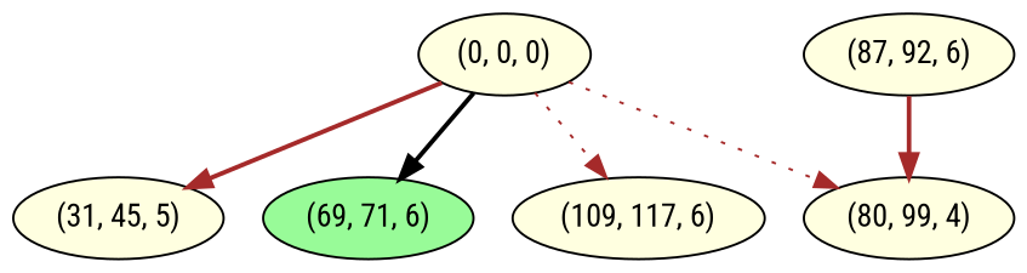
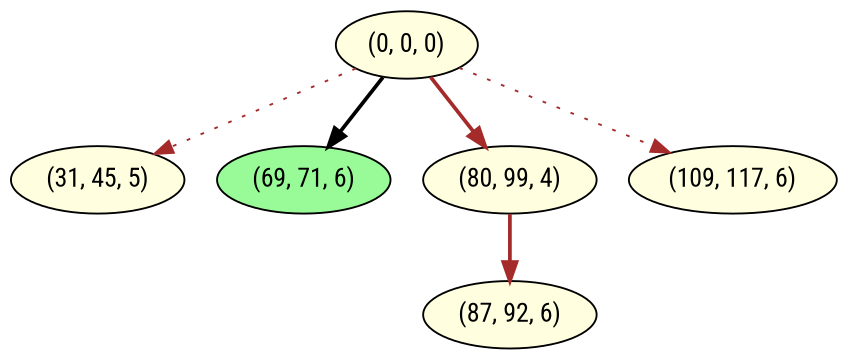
  digraph {
    fontname="Roboto Condensed"
    node [fillcolor=lightyellow fontname="Roboto Condensed" style=filled]
    edge [color=brown fontname="Roboto Condensed" style=bold]
    "(0, 0, 0)"
    "(31, 45, 5)"
    "(69, 71, 6)" [fillcolor=palegreen]
    "(80, 99, 4)"
    "(109, 117, 6)"
    "(87, 92, 6)"
-   "(0, 0, 0)" -> "(31, 45, 5)"
+   "(0, 0, 0)" -> "(31, 45, 5)" [style=dotted]
    "(0, 0, 0)" -> "(69, 71, 6)" [color=black]
-   "(0, 0, 0)" -> "(80, 99, 4)" [style=dotted]
+   "(0, 0, 0)" -> "(80, 99, 4)"
    "(0, 0, 0)" -> "(109, 117, 6)" [style=dotted]
-   "(87, 92, 6)" -> "(80, 99, 4)"
+   "(80, 99, 4)" -> "(87, 92, 6)"
  }
